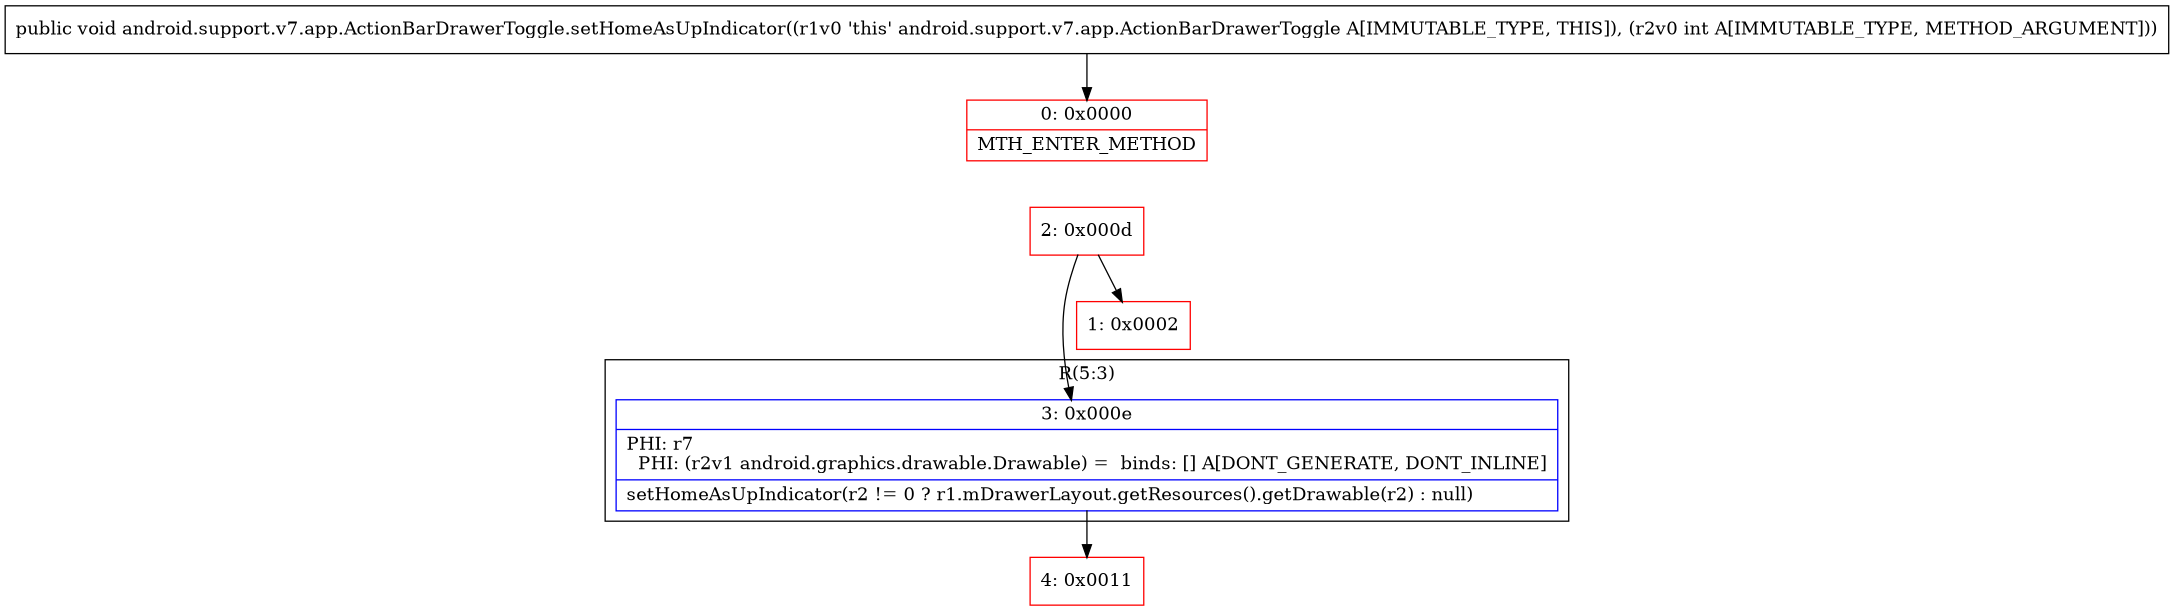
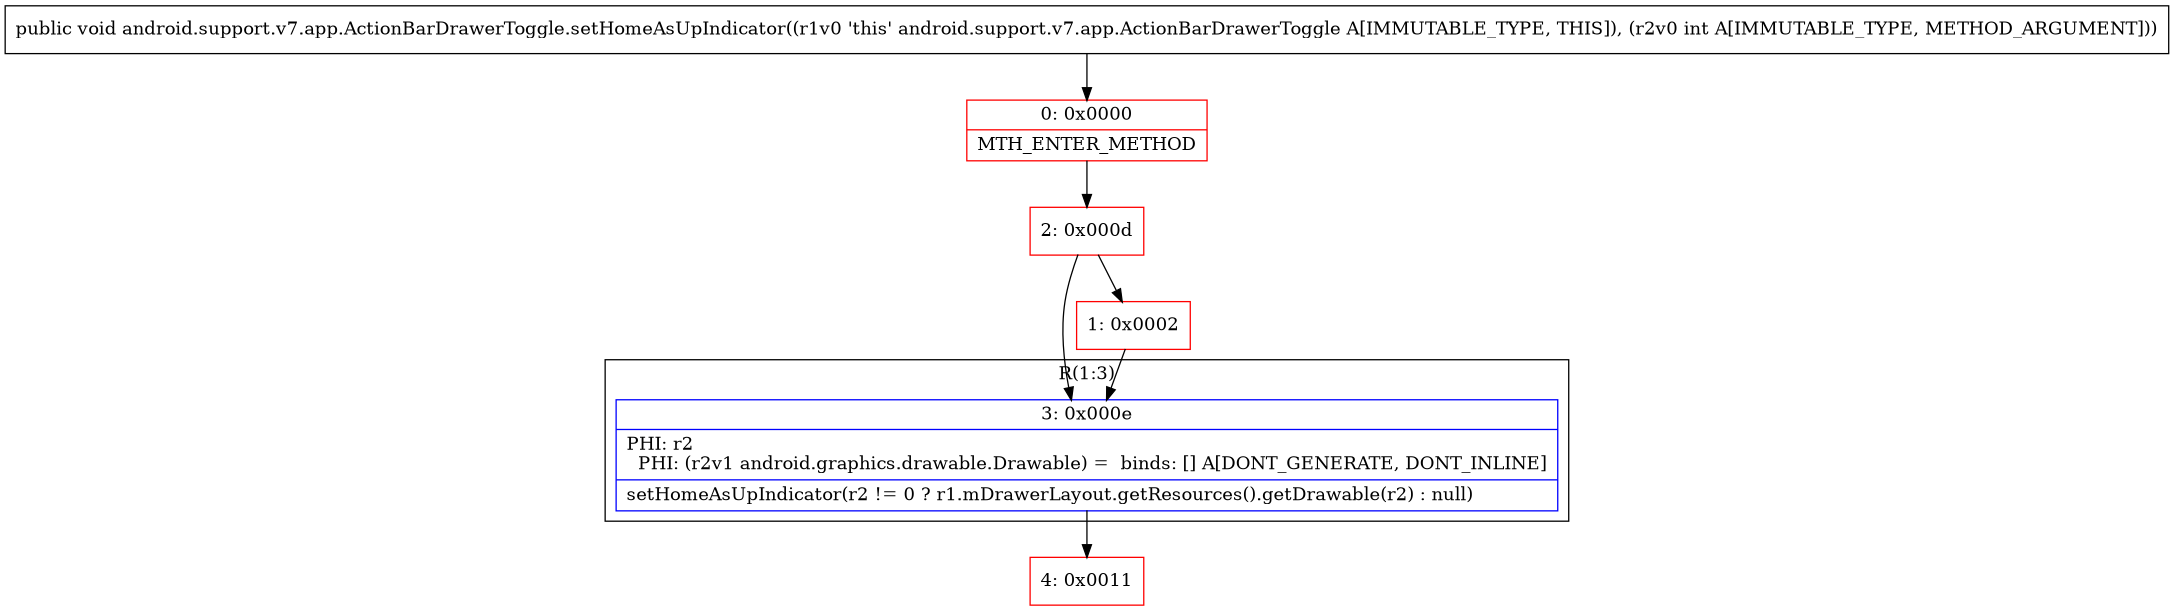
  digraph {
    node [color=red shape=record]
-   n1 [color=blue label="{3\:\ 0x000e|PHI: r7 \l  PHI: (r2v1 android.graphics.drawable.Drawable) =  binds: [] A[DONT_GENERATE, DONT_INLINE]\l|setHomeAsUpIndicator(r2 != 0 ? r1.mDrawerLayout.getResources().getDrawable(r2) : null)\l}"]
+   n1 [color=blue label="{3\:\ 0x000e|PHI: r2 \l  PHI: (r2v1 android.graphics.drawable.Drawable) =  binds: [] A[DONT_GENERATE, DONT_INLINE]\l|setHomeAsUpIndicator(r2 != 0 ? r1.mDrawerLayout.getResources().getDrawable(r2) : null)\l}"]
    n2 [label="{4\:\ 0x0011}"]
    n3 [label="{0\:\ 0x0000|MTH_ENTER_METHOD\l}"]
    n4 [label="{2\:\ 0x000d}"]
    n5 [label="{1\:\ 0x0002}"]
    n6 [label="{public void android.support.v7.app.ActionBarDrawerToggle.setHomeAsUpIndicator((r1v0 'this' android.support.v7.app.ActionBarDrawerToggle A[IMMUTABLE_TYPE, THIS]), (r2v0 int A[IMMUTABLE_TYPE, METHOD_ARGUMENT])) }" color=""]
    subgraph cluster_1 {
-     label="R(5:3)"
+     label="R(1:3)"
      n1
    }
    n1 -> n2
+   n3 -> n4
    n4 -> n1
    n4 -> n5
+   n5 -> n1
    n6 -> n3
  }
